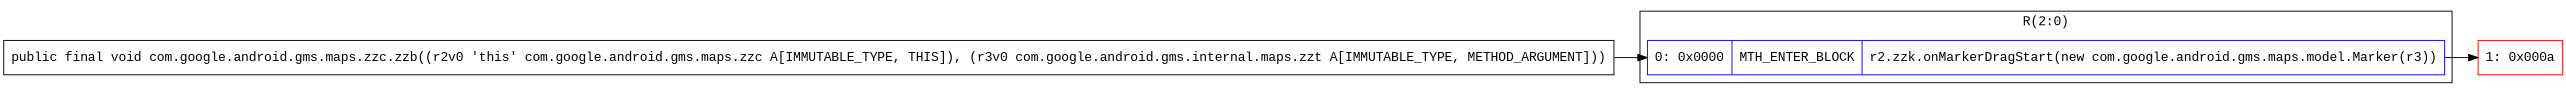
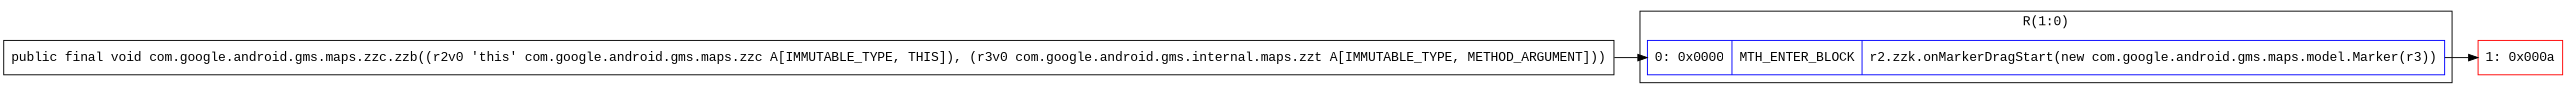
  digraph {
    rankdir=LR
    fontname="Liberation Mono"
    node [shape=record fontname="Liberation Mono"]
    edge [fontname="Liberation Mono"]
    n1 [color=blue label="{0\:\ 0x0000|MTH_ENTER_BLOCK\l|r2.zzk.onMarkerDragStart(new com.google.android.gms.maps.model.Marker(r3))\l}"]
    n2 [color=red label="{1\:\ 0x000a}"]
    n3 [label="{public final void com.google.android.gms.maps.zzc.zzb((r2v0 'this' com.google.android.gms.maps.zzc A[IMMUTABLE_TYPE, THIS]), (r3v0 com.google.android.gms.internal.maps.zzt A[IMMUTABLE_TYPE, METHOD_ARGUMENT])) }"]
    subgraph cluster_1 {
-     label="R(2:0)"
+     label="R(1:0)"
      n1
    }
    n1 -> n2
    n3 -> n1
  }
